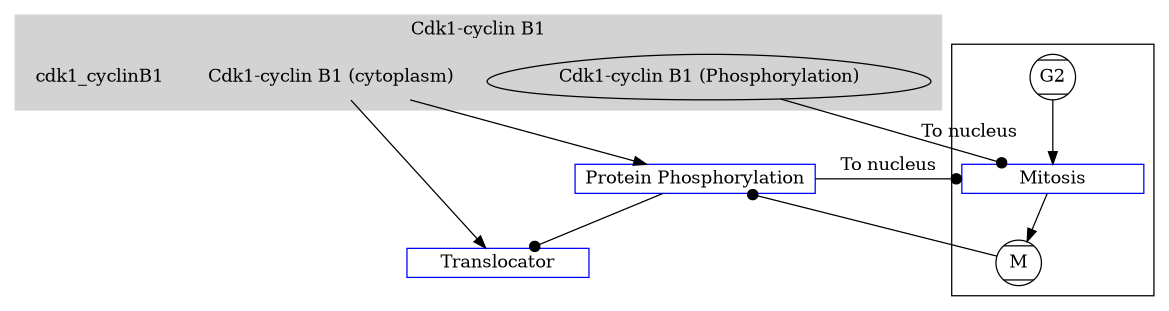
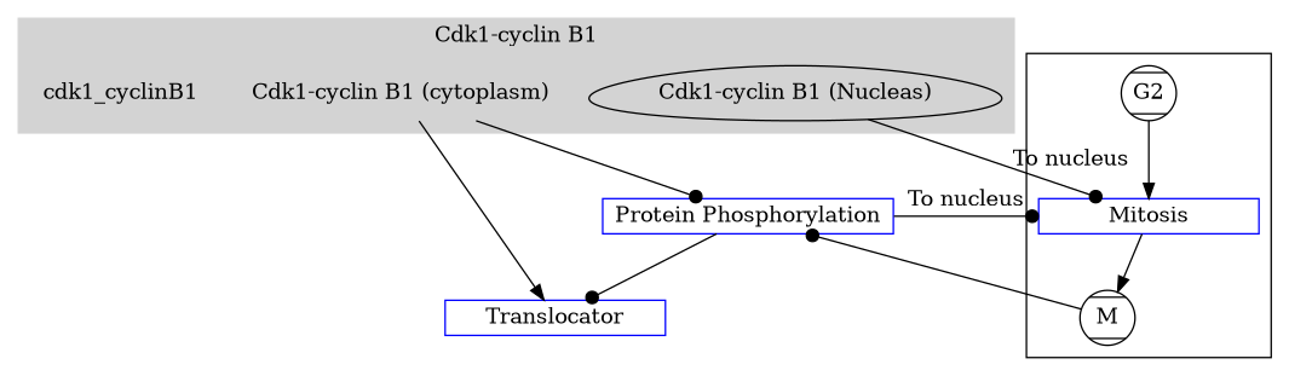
  digraph {
    node [shape=rect]
-   n1 [fixedsize=false label="Cdk1-cyclin B1 (Phosphorylation)" shape=egg]
+   n1 [fixedsize=false label="Cdk1-cyclin B1 (Nucleas)" shape=egg]
    n2 [fixedsize=false label="Cdk1-cyclin B1 (cytoplasm)" shape=none]
    cdk1_cyclinB1 [fixedsize=false height=0 shape=none width=0]
    G2 [fixedsize=true shape=Mcircle width=0.5]
    M [fixedsize=true shape=Mcircle width=0.5]
    n6 [color=blue height=0.2 label=Mitosis width=2]
    n7 [color=blue height=0.2 label=Translocator width=2]
    n8 [color=blue height=0.2 label="Protein Phosphorylation" width=2]
    subgraph sub_1 {
      color=gray
      n1
      n2
      cdk1_cyclinB1
    }
    subgraph sub_2 {
      color=gray
      G2
      M
    }
    subgraph sub_3 {
      n6
      n7
      n8
    }
    subgraph cluster_4 {
      G2
      M
      n6
    }
    subgraph cluster_5 {
      color=lightgrey
      label="Cdk1-cyclin B1"
      shape=egg
      style=filled
      n1
      n2
      cdk1_cyclinB1
    }
    n1 -> n6 [arrowhead=dot label="To nucleus"]
    n2 -> n7
-   n2 -> n8
+   n2 -> n8 [arrowhead=dot]
    G2 -> n6
    M -> n8 [arrowhead=dot]
    n6 -> M
    n8 -> n6 [arrowhead=dot label="To nucleus"]
    n8 -> n7 [arrowhead=dot]
  }
